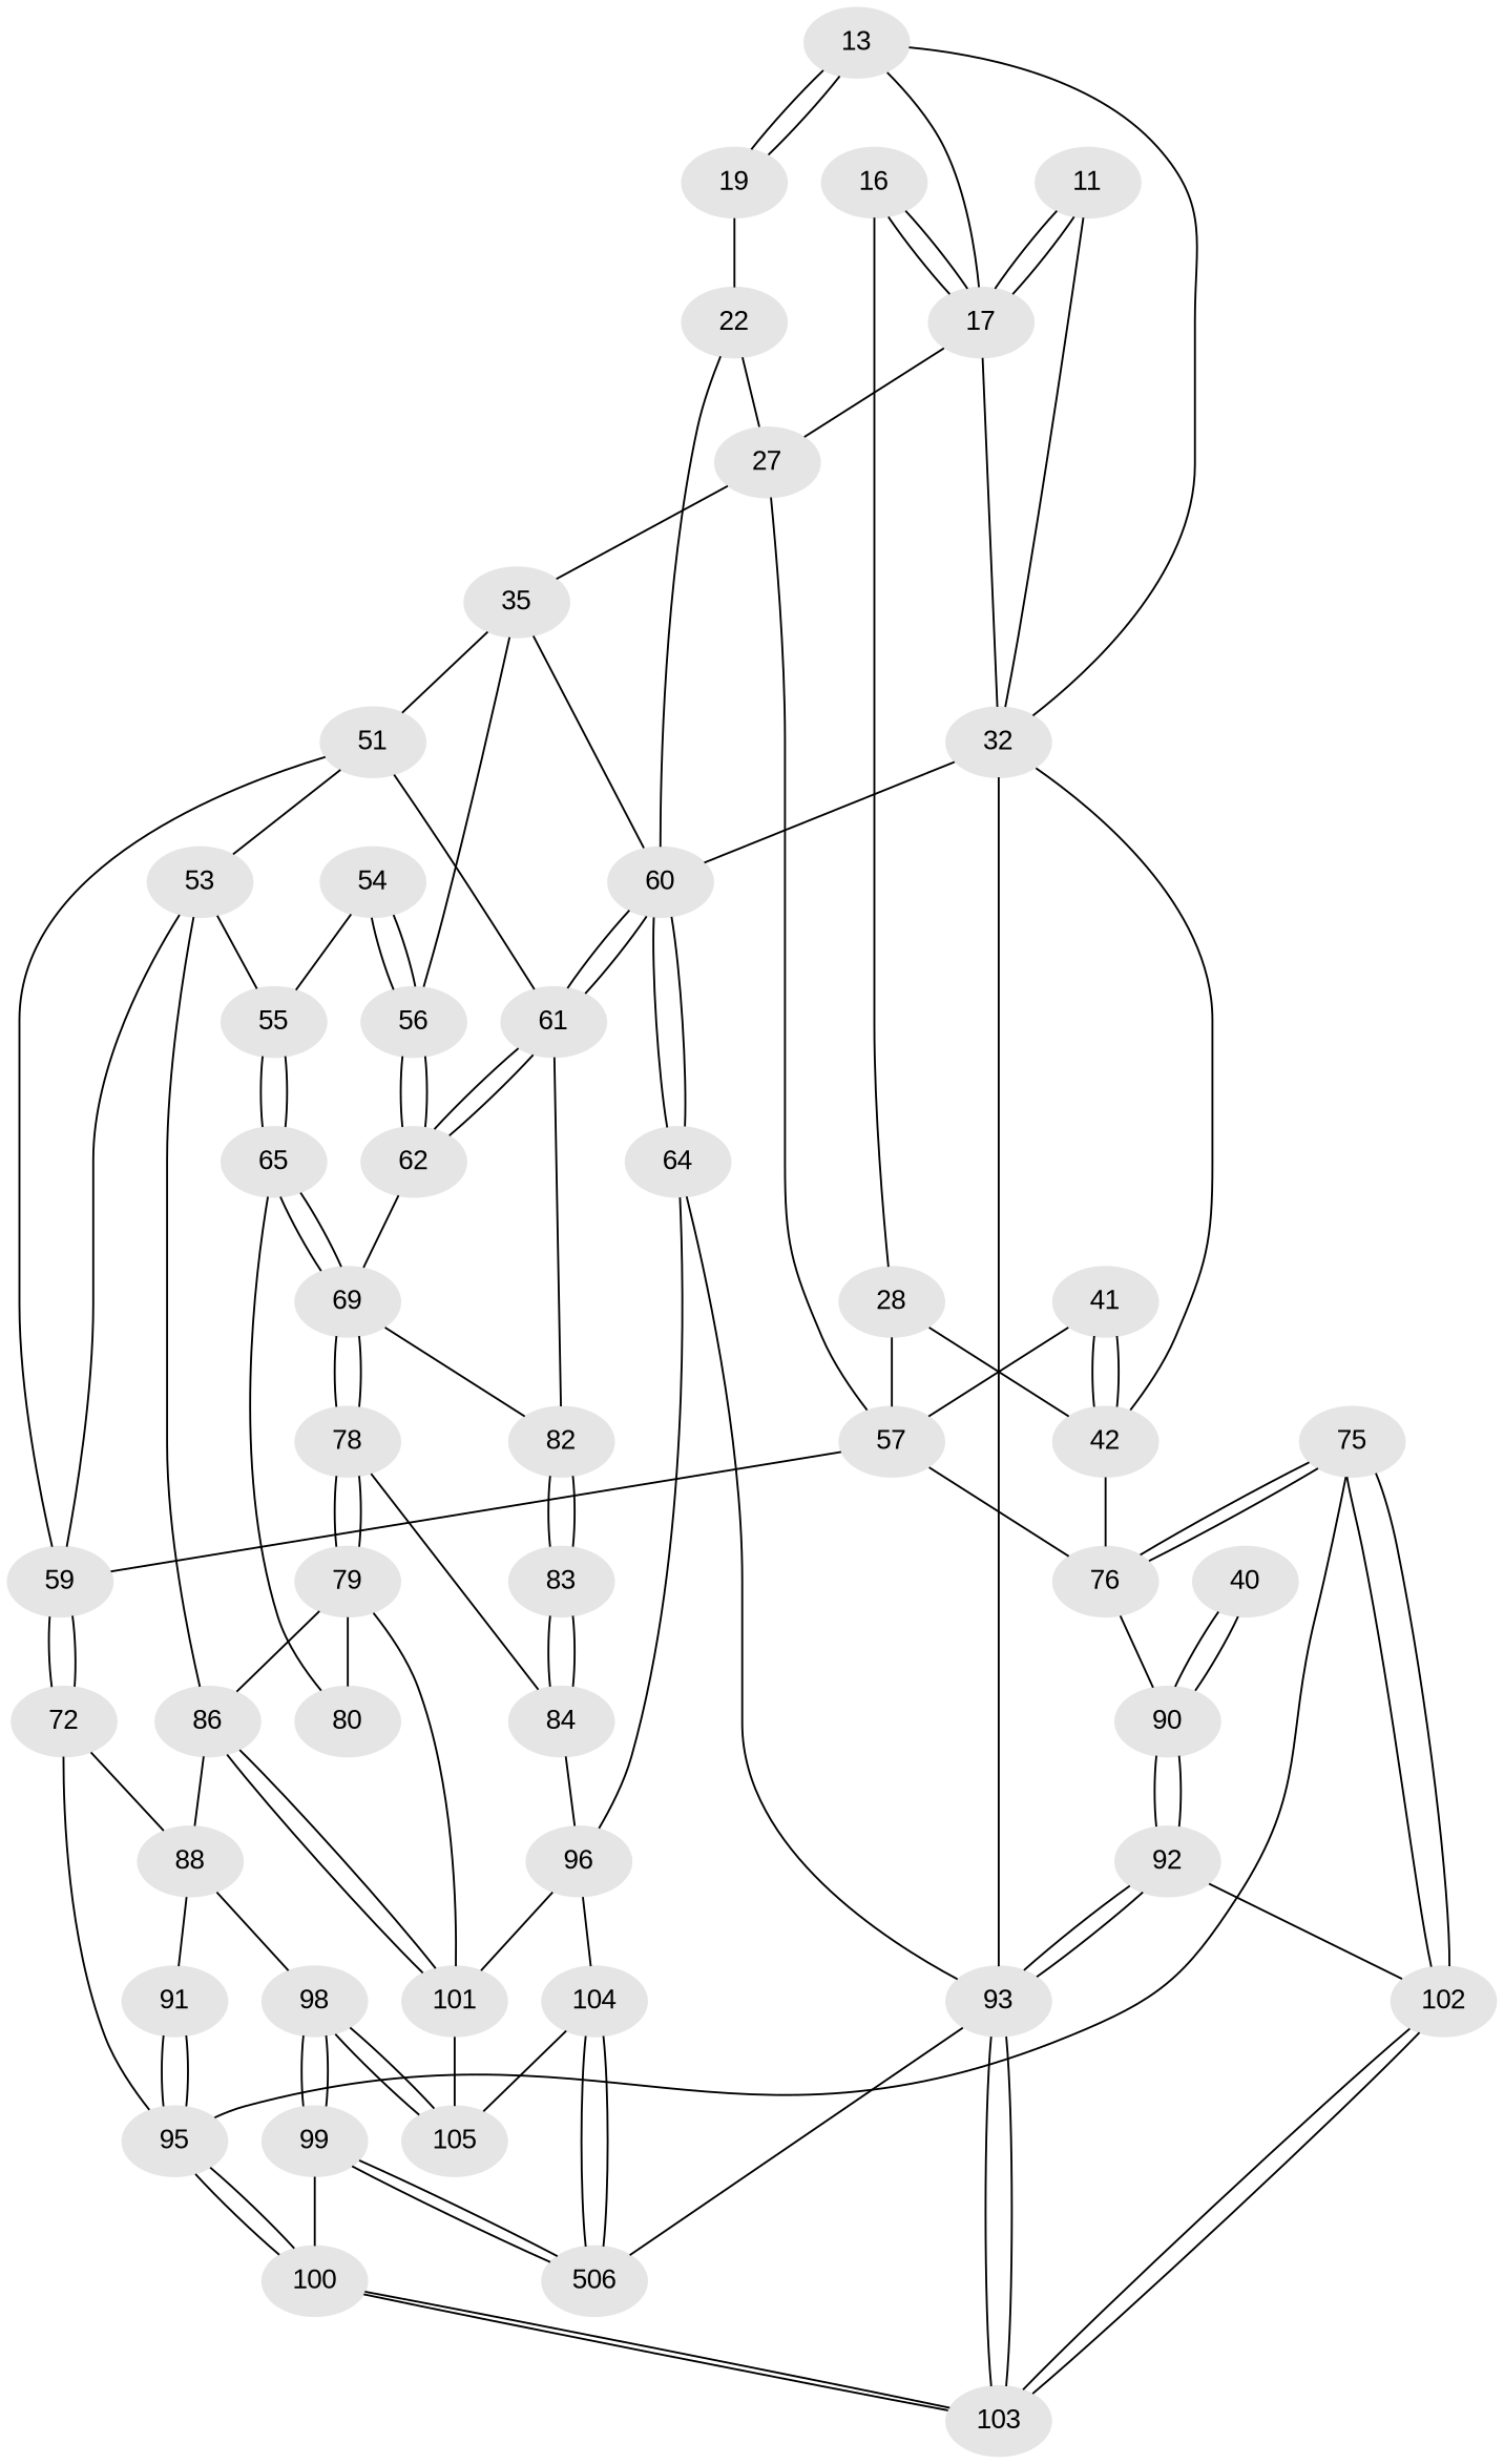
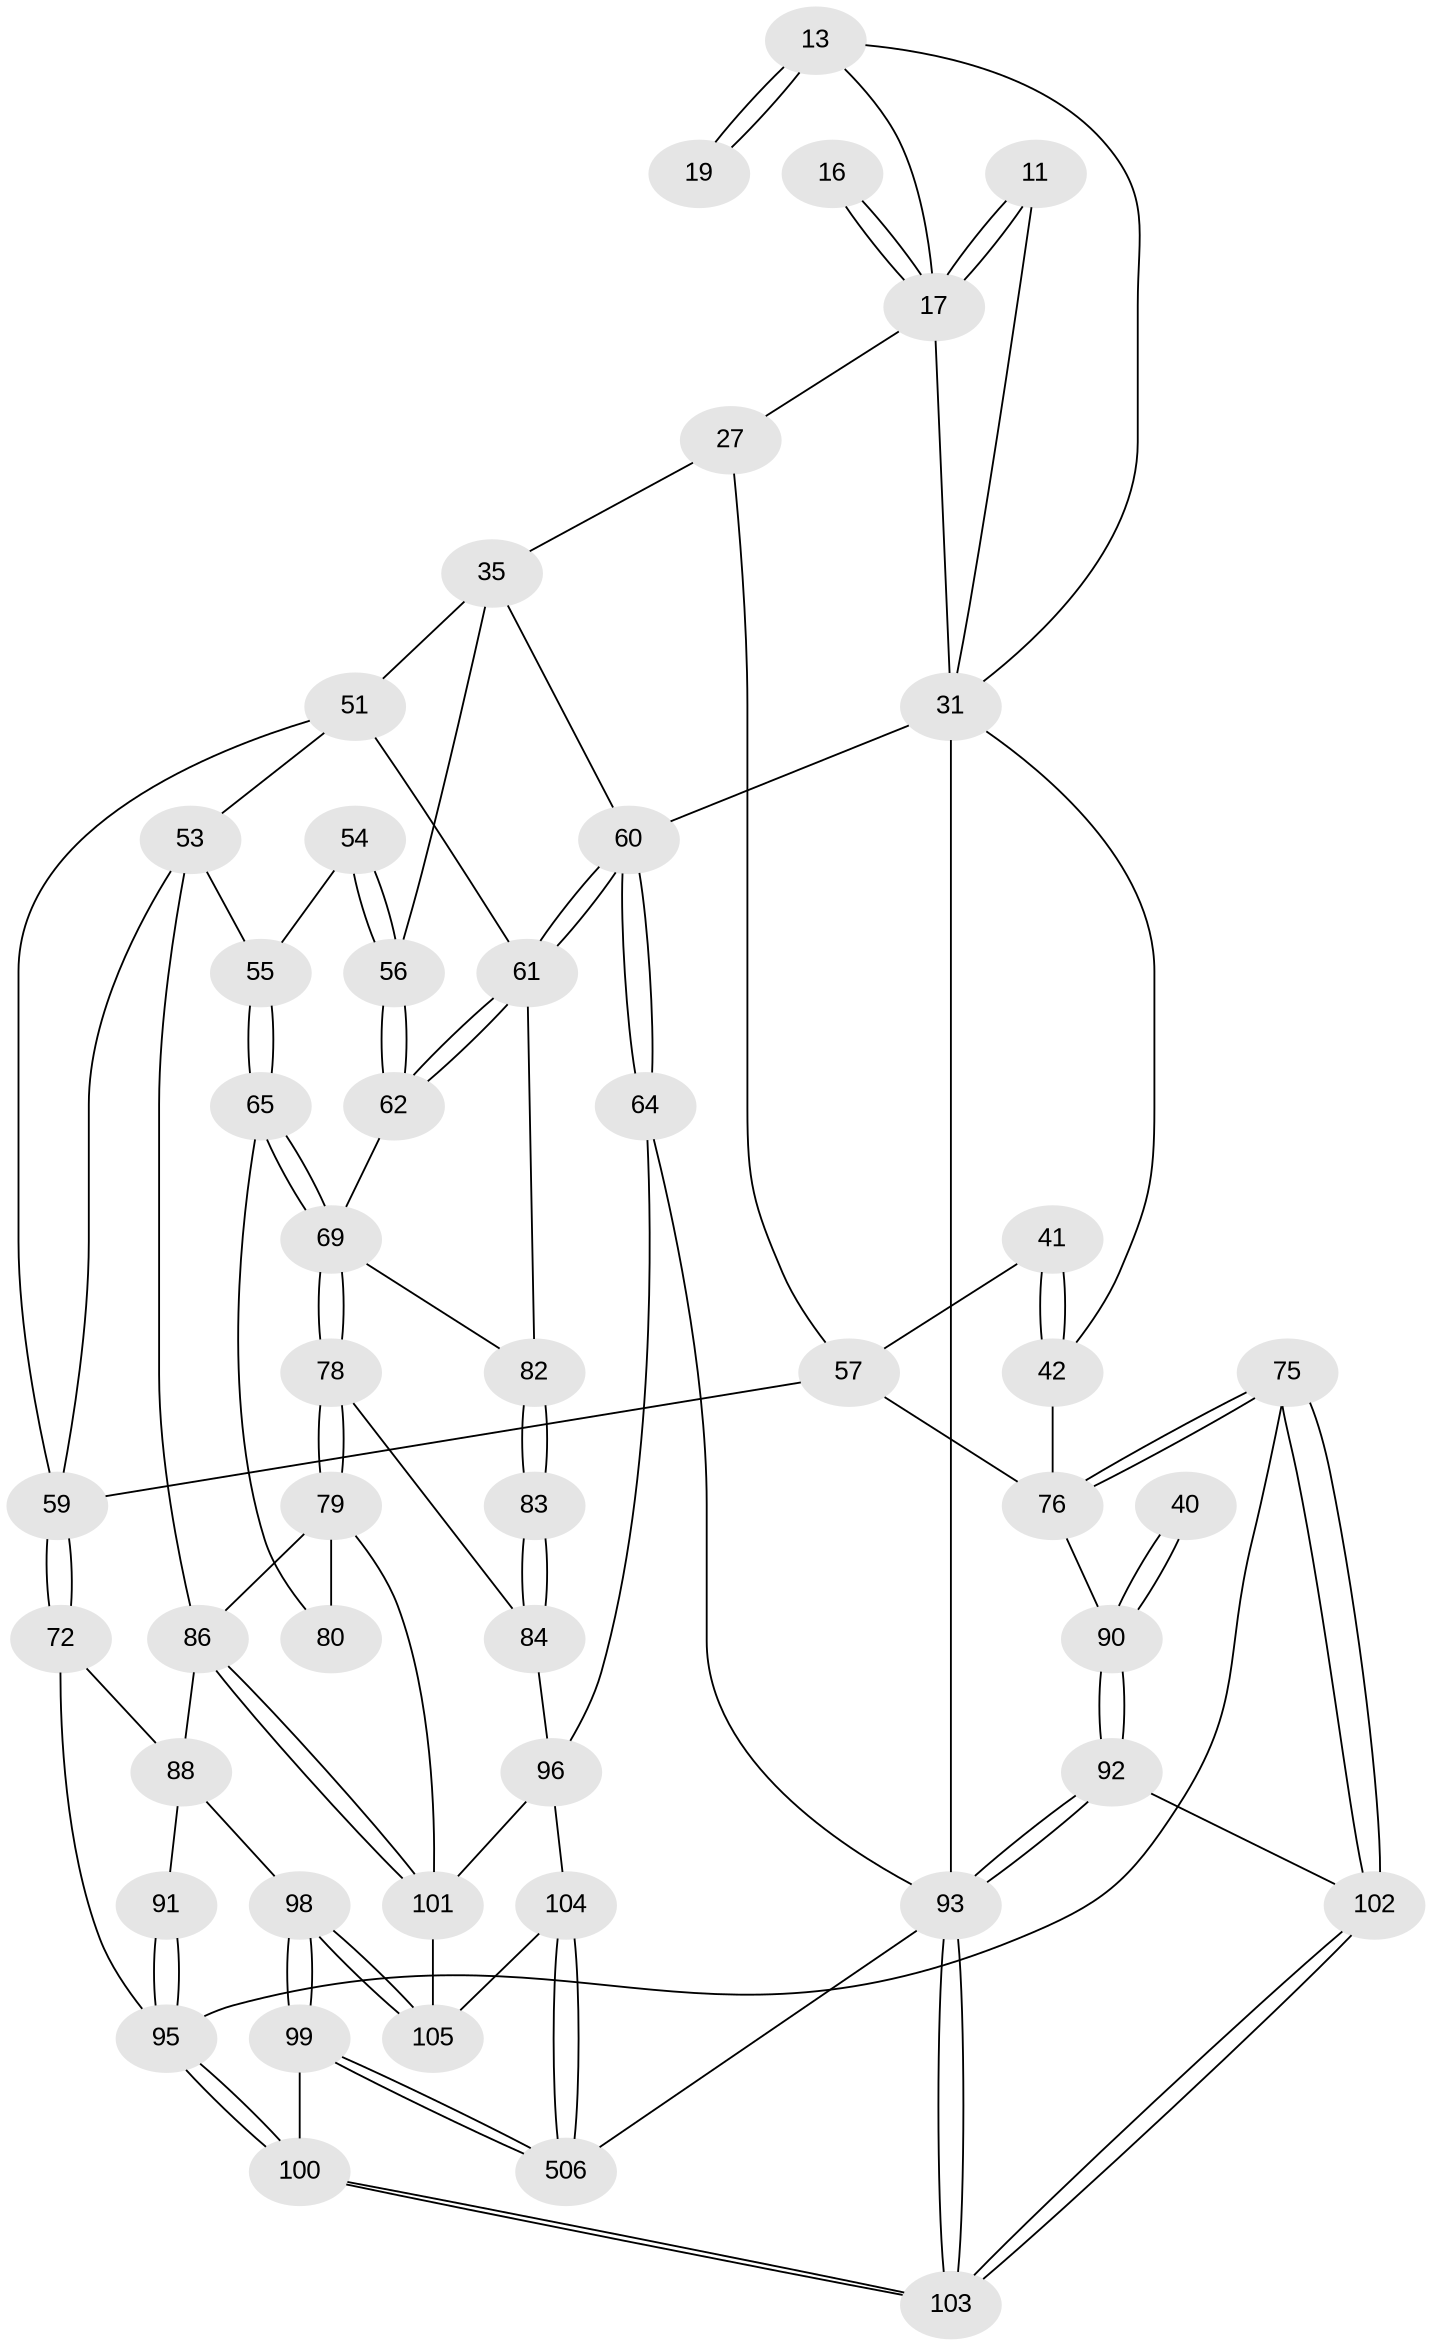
  graph {
    fontname="Liberation Sans"
    node [color=gray90 fontname="Liberation Sans" style=filled]
    edge [fontname="Liberation Sans"]
    17 [super="+9+10+15"]
    11
-   31 [super="+12+6+5" label=32]
+   31 [super="+12+6+5"]
    27 [super="+21"]
    60 [super="+33+24"]
    42 [super="+29+30"]
    93 [super="+63"]
    13 [super="+3"]
    19 [super="+18"]
-   22 [super="+20"]
    16
-   28
    57 [super="+45"]
    35 [super="+26+34"]
    61
    64
    51 [super="+46+50"]
    56
    76 [super="+58"]
    59 [super="+49"]
    103
    n22 [label=506]
    90 [super="+77+39"]
    40
    53 [super="+52"]
    62
    92
    41
    55
    86 [super="+85+67"]
    54
    72 [super="+71"]
    65
    88 [super="+87"]
    101 [super="+97"]
    69 [super="+68"]
    80 [super="+66"]
    95 [super="+74+89"]
    82 [super="+81"]
    96 [super="+94"]
    83
    78
    104
    79
    84
    91
    98
    100
    75
    102
    105
    99
    17 -- 31
    17 -- 27
    11 -- 17 [weight=2]
    11 -- 17
    11 -- 31
    31 -- 60
    31 -- 42
    31 -- 93 [weight=2]
    27 -- 57
    27 -- 35
    60 -- 61
    60 -- 61
    60 -- 64
    60 -- 64
    42 -- 76 [weight=2]
    93 -- 103
    93 -- 103
    93 -- n22
    13 -- 17 [weight=2]
    13 -- 31
    13 -- 19 [weight=2]
    13 -- 19
-   19 -- 22 [weight=2]
-   22 -- 27
-   22 -- 60
    16 -- 17 [weight=2]
    16 -- 17
-   16 -- 28
-   28 -- 42
-   28 -- 57
    57 -- 76
    57 -- 59 [weight=2]
    35 -- 60 [weight=2]
    35 -- 51 [weight=2]
    35 -- 56
    61 -- 62
    61 -- 62
    61 -- 82
    64 -- 93
    64 -- 96
    51 -- 61
    51 -- 59
    51 -- 53
    56 -- 62
    56 -- 62
    76 -- 90 [weight=2]
    59 -- 72 [weight=2]
    59 -- 72
    90 -- 92
    90 -- 92
    40 -- 90 [weight=2]
    40 -- 90
    53 -- 59
    53 -- 55
    53 -- 86
    62 -- 69
    92 -- 93
    92 -- 93
    92 -- 102
    41 -- 42
    41 -- 42
    41 -- 57 [weight=2]
    55 -- 65
    55 -- 65
    86 -- 88
    86 -- 101
    86 -- 101
    54 -- 56
    54 -- 56
    54 -- 55
    72 -- 88
    72 -- 95 [weight=2]
    65 -- 69
    65 -- 69
    65 -- 80
    88 -- 91
    88 -- 98
    101 -- 105
    69 -- 82
    69 -- 78
    69 -- 78
    95 -- 100
    95 -- 100
    82 -- 83 [weight=2]
    82 -- 83
    96 -- 101
    96 -- 104
    83 -- 84
    83 -- 84
    78 -- 79
    78 -- 79
    78 -- 84
    104 -- n22
    104 -- n22
    104 -- 105
    79 -- 86 [weight=2]
    79 -- 101
    79 -- 80
    84 -- 96
    91 -- 95 [weight=2]
    91 -- 95
    98 -- 105
    98 -- 105
    98 -- 99
    98 -- 99
    100 -- 103
    100 -- 103
    75 -- 76
    75 -- 76
    75 -- 95
    75 -- 102
    75 -- 102
    102 -- 103
    102 -- 103
    99 -- n22
    99 -- n22
    99 -- 100
  }
